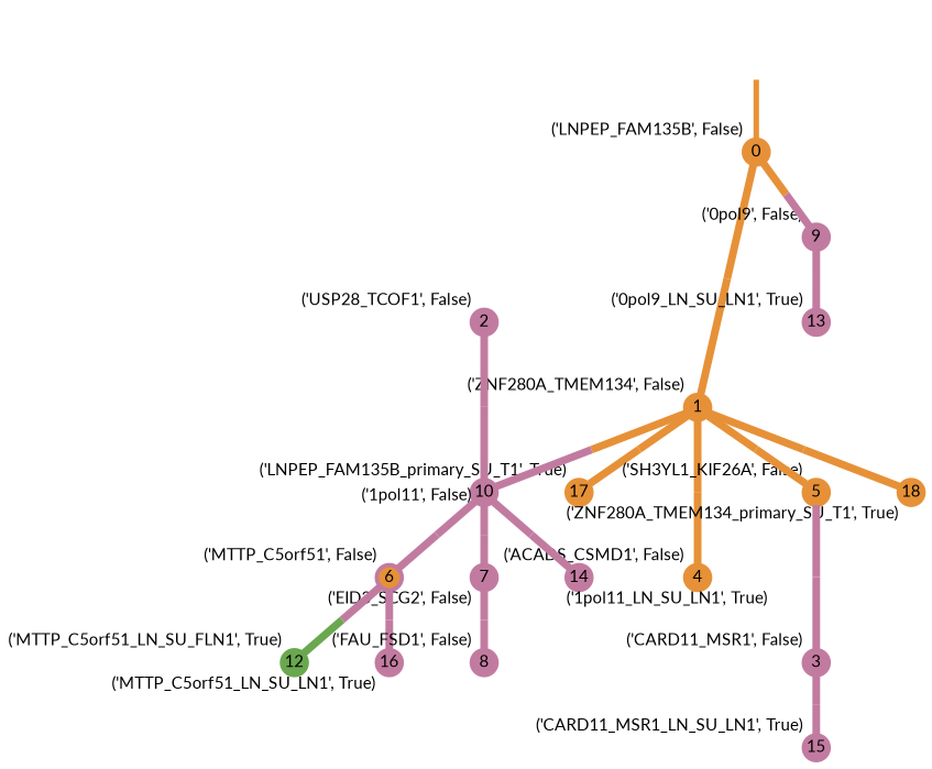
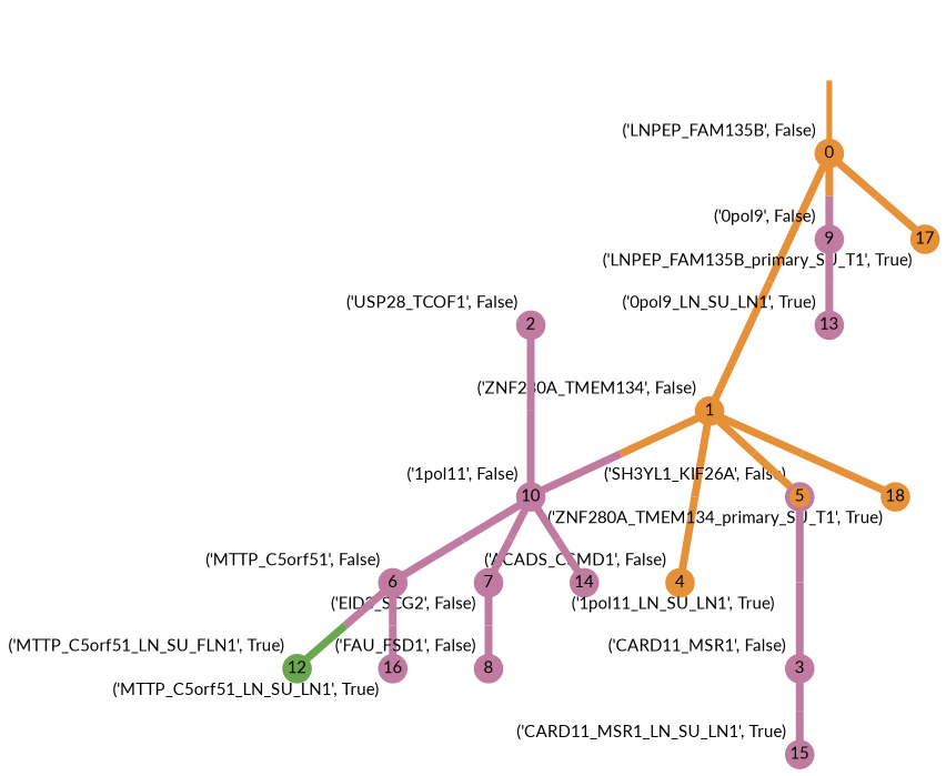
  strict digraph {
    forcelabels=true
    nodesep=0.7
    rankdir=TB
    ranksep=0.6
    splines=false
    node [color="#c27ba0ff" fillcolor="#c27ba0ff" fixedsize=true fontname=Lato fontsize="12pt" penwidth=3 shape=circle style=filled xlabel="('LNPEP_FAM135B', False)"]
    edge [arrowsize=0 color="#c27ba0ff;0.5:#c27ba0ff" minlen=1.3333333730697632 penwidth=5.5 style=solid]
    0 [color="#e69138ff" fillcolor="#e69138ff" height=0.25]
    1 [color="#e69138ff" fillcolor="#e69138ff" height=0.25 xlabel="('ZNF280A_TMEM134', False)"]
    9 [height=0.25 xlabel="('0pol9', False)"]
    17 [color="#e69138ff" fillcolor="#e69138ff" height=0.25 xlabel="('LNPEP_FAM135B_primary_SU_T1', True)"]
    4 [color="#e69138ff" fillcolor="#e69138ff" height=0.25 xlabel="('ACADS_CSMD1', False)"]
-   5 [color="#e69138ff" fillcolor="#e69138ff" height=0.25 xlabel="('SH3YL1_KIF26A', False)"]
+   5 [fillcolor="#e69138ff" height=0.25 xlabel="('SH3YL1_KIF26A', False)"]
    10 [height=0.25 xlabel="('1pol11', False)"]
    18 [color="#e69138ff" fillcolor="#e69138ff" height=0.25 xlabel="('ZNF280A_TMEM134_primary_SU_T1', True)"]
    13 [height=0.25 xlabel="('0pol9_LN_SU_LN1', True)"]
    3 [height=0.25 xlabel="('CARD11_MSR1', False)"]
-   6 [fillcolor="#e69138ff" height=0.25 xlabel="('MTTP_C5orf51', False)"]
+   6 [height=0.25 xlabel="('MTTP_C5orf51', False)"]
    7 [height=0.25 xlabel="('EID3_SCG2', False)"]
    14 [height=0.25 xlabel="('1pol11_LN_SU_LN1', True)"]
    12 [color="#6aa84fff" fillcolor="#6aa84fff" height=0.25 xlabel="('MTTP_C5orf51_LN_SU_FLN1', True)"]
    16 [height=0.25 xlabel="('MTTP_C5orf51_LN_SU_LN1', True)"]
    8 [height=0.25 xlabel="('FAU_FSD1', False)"]
    2 [height=0.25 xlabel="('USP28_TCOF1', False)"]
    15 [height=0.25 xlabel="('CARD11_MSR1_LN_SU_LN1', True)"]
    normal [style=invis color="" fillcolor="" fixedsize="" fontname="" fontsize="" shape=""]
    0 -> 1 [color="#e69138ff;0.5:#e69138ff" minlen=3.0]
    0 -> 9 [color="#e69138ff;0.5:#c27ba0ff"]
-   1 -> 17 [color="#e69138ff;0.5:#e69138ff"]
+   0 -> 17 [color="#e69138ff;0.5:#e69138ff"]
    1 -> 4 [color="#e69138ff;0.5:#e69138ff" minlen=2.066666603088379]
    1 -> 5 [color="#e69138ff;0.5:#e69138ff" minlen=1.933333396911621]
    1 -> 10 [color="#e69138ff;0.5:#c27ba0ff"]
    1 -> 18 [color="#e69138ff;0.5:#e69138ff"]
    9 -> 13
    5 -> 3 [minlen=2.066666603088379]
    10 -> 6 [minlen=1.7999999523162842]
    10 -> 7 [minlen=1.7999999523162842]
    10 -> 14
    3 -> 15
    6 -> 12 [color="#c27ba0ff;0.5:#6aa84fff"]
    6 -> 16
    7 -> 8 [minlen=1.6666667461395264]
    2 -> 10 [minlen=2.200000047683716]
    normal -> 0 [color="#e69138ff" penwidth=4 minlen=""]
  }
